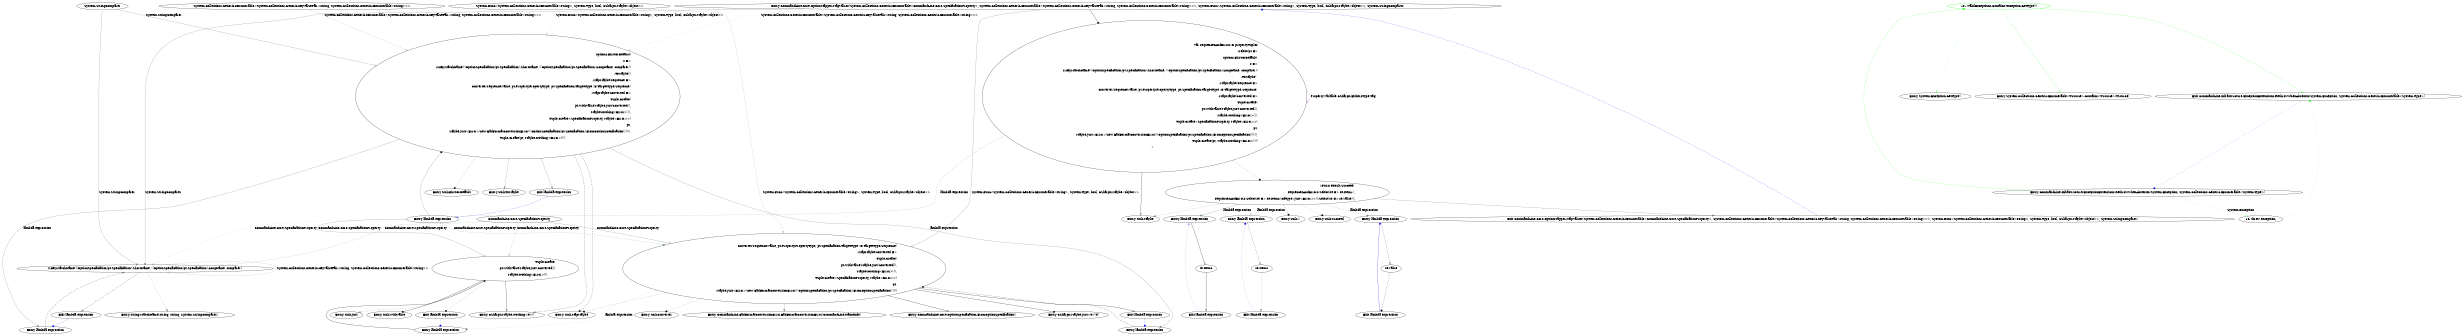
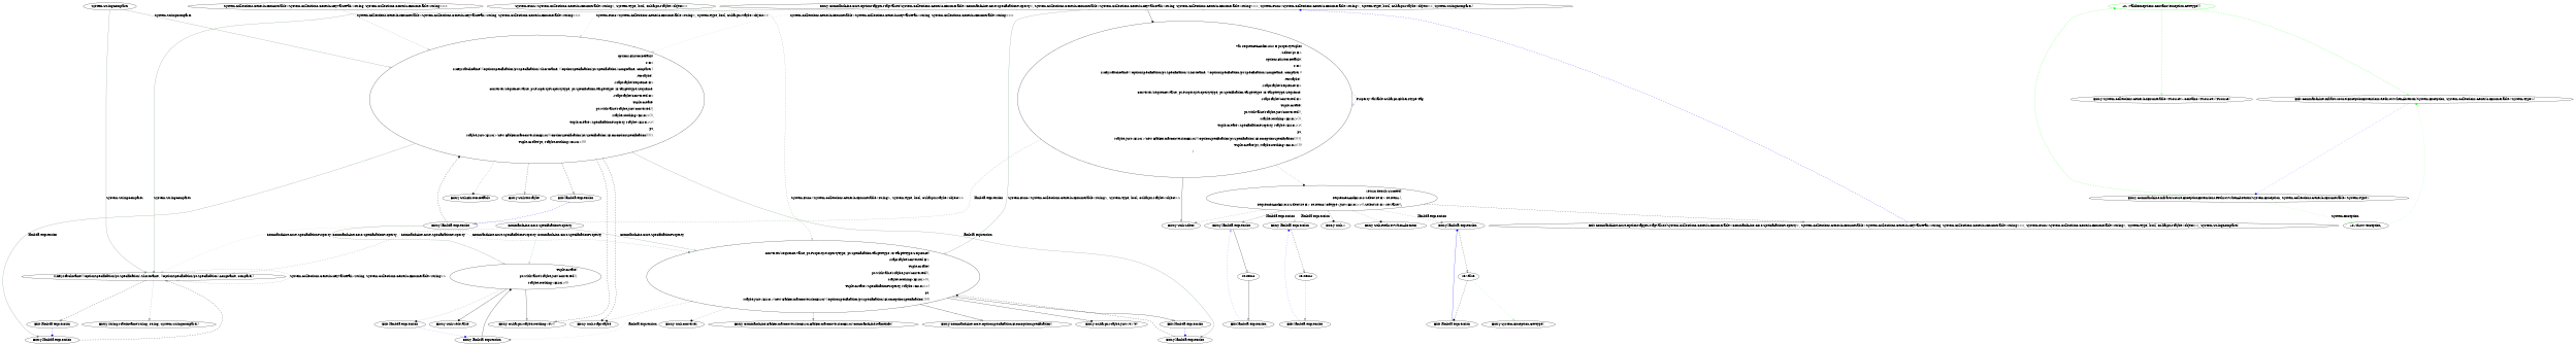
  digraph {
    node [cluster="lambda expression"]
    edge [arrowhead=onormal style=dashed]
    n1 [label="System.Collections.Generic.IEnumerable<System.Collections.Generic.KeyValuePair<string, System.Collections.Generic.IEnumerable<string>>>" cluster=""]
    n2 [label="options.FirstOrDefault(\r\n                            s =>\r\n                            s.Key.MatchName(((OptionSpecification)pt.Specification).ShortName, ((OptionSpecification)pt.Specification).LongName, comparer))\r\n                               .ToMaybe()\r\n                               .MapMaybe(sequence =>\r\n                                    converter(sequence.Value, pt.Property.PropertyType, pt.Specification.TargetType != TargetType.Sequence)\r\n                                    .MapMaybe(converted =>\r\n                                            Tuple.Create(\r\n                                                pt.WithValue(Maybe.Just(converted)),\r\n                                                Maybe.Nothing<Error>()),\r\n                                            Tuple.Create<SpecificationProperty, Maybe<Error>>(\r\n                                                pt,\r\n                                                Maybe.Just<Error>(new BadFormatConversionError(((OptionSpecification)pt.Specification).FromOptionSpecification())))),\r\n                                Tuple.Create(pt, Maybe.Nothing<Error>()))" span="22-35"]
    n3 [label="Exit lambda expression" span="21-35"]
    n4 [cluster="Unk.FirstOrDefault" label="Entry Unk.FirstOrDefault"]
    n5 [cluster="Unk.ToMaybe" label="Entry Unk.ToMaybe"]
    n6 [cluster="CSharpx.Maybe.Nothing<T>()" label="Entry CSharpx.Maybe.Nothing<T>()" span="116-116"]
    n7 [cluster="Unk.MapMaybe" label="Entry Unk.MapMaybe"]
    n8 [label="Entry lambda expression" span="23-24"]
    n9 [label="Entry lambda expression" span="26-34"]
    n10 [label="System.Func<System.Collections.Generic.IEnumerable<string>, System.Type, bool, CSharpx.Maybe<object>>" cluster=""]
    n11 [label="converter(sequence.Value, pt.Property.PropertyType, pt.Specification.TargetType != TargetType.Sequence)\r\n                                    .MapMaybe(converted =>\r\n                                            Tuple.Create(\r\n                                                pt.WithValue(Maybe.Just(converted)),\r\n                                                Maybe.Nothing<Error>()),\r\n                                            Tuple.Create<SpecificationProperty, Maybe<Error>>(\r\n                                                pt,\r\n                                                Maybe.Just<Error>(new BadFormatConversionError(((OptionSpecification)pt.Specification).FromOptionSpecification()))))" span="27-34"]
    n12 [label="Exit lambda expression" span="26-34"]
    n13 [cluster="Unk.converter" label="Entry Unk.converter"]
    n14 [cluster="CommandLine.BadFormatConversionError.BadFormatConversionError(CommandLine.NameInfo)" label="Entry CommandLine.BadFormatConversionError.BadFormatConversionError(CommandLine.NameInfo)" span="349-349"]
    n15 [cluster="CommandLine.Core.OptionSpecification.FromOptionSpecification()" label="Entry CommandLine.Core.OptionSpecification.FromOptionSpecification()" span="15-15"]
    n16 [cluster="CSharpx.Maybe.Just<T>(T)" label="Entry CSharpx.Maybe.Just<T>(T)" span="124-124"]
    n17 [label="Entry lambda expression" span="28-31"]
    n18 [label="System.StringComparer" cluster=""]
    n19 [label="s.Key.MatchName(((OptionSpecification)pt.Specification).ShortName, ((OptionSpecification)pt.Specification).LongName, comparer)" span="24-24"]
    n20 [label="Exit lambda expression" span="23-24"]
    n21 [cluster="string.MatchName(string, string, System.StringComparer)" label="Entry string.MatchName(string, string, System.StringComparer)" span="8-8"]
    n22 [label="CommandLine.Core.SpecificationProperty" cluster=""]
    n23 [label="Tuple.Create(\r\n                                                pt.WithValue(Maybe.Just(converted)),\r\n                                                Maybe.Nothing<Error>())" span="29-31"]
    n24 [label="Exit lambda expression" span="28-31"]
-   n25 [cluster="Unk.Just" label="Entry Unk.Just"]
    n26 [cluster="Unk.WithValue" label="Entry Unk.WithValue"]
    n27 [cluster="CommandLine.Core.OptionMapper.MapValues(System.Collections.Generic.IEnumerable<CommandLine.Core.SpecificationProperty>, System.Collections.Generic.IEnumerable<System.Collections.Generic.KeyValuePair<string, System.Collections.Generic.IEnumerable<string>>>, System.Func<System.Collections.Generic.IEnumerable<string>, System.Type, bool, CSharpx.Maybe<object>>, System.StringComparer)" label="Entry CommandLine.Core.OptionMapper.MapValues(System.Collections.Generic.IEnumerable<CommandLine.Core.SpecificationProperty>, System.Collections.Generic.IEnumerable<System.Collections.Generic.KeyValuePair<string, System.Collections.Generic.IEnumerable<string>>>, System.Func<System.Collections.Generic.IEnumerable<string>, System.Type, bool, CSharpx.Maybe<object>>, System.StringComparer)" span="14-14"]
    n28 [cluster="CommandLine.Core.OptionMapper.MapValues(System.Collections.Generic.IEnumerable<CommandLine.Core.SpecificationProperty>, System.Collections.Generic.IEnumerable<System.Collections.Generic.KeyValuePair<string, System.Collections.Generic.IEnumerable<string>>>, System.Func<System.Collections.Generic.IEnumerable<string>, System.Type, bool, CSharpx.Maybe<object>>, System.StringComparer)" label="var sequencesAndErrors = propertyTuples\r\n                .Select(pt =>\r\n                    options.FirstOrDefault(\r\n                            s =>\r\n                            s.Key.MatchName(((OptionSpecification)pt.Specification).ShortName, ((OptionSpecification)pt.Specification).LongName, comparer))\r\n                               .ToMaybe()\r\n                               .MapMaybe(sequence =>\r\n                                    converter(sequence.Value, pt.Property.PropertyType, pt.Specification.TargetType != TargetType.Sequence)\r\n                                    .MapMaybe(converted =>\r\n                                            Tuple.Create(\r\n                                                pt.WithValue(Maybe.Just(converted)),\r\n                                                Maybe.Nothing<Error>()),\r\n                                            Tuple.Create<SpecificationProperty, Maybe<Error>>(\r\n                                                pt,\r\n                                                Maybe.Just<Error>(new BadFormatConversionError(((OptionSpecification)pt.Specification).FromOptionSpecification())))),\r\n                                Tuple.Create(pt, Maybe.Nothing<Error>()))\r\n                )" span="20-36"]
    n29 [cluster="CommandLine.Core.OptionMapper.MapValues(System.Collections.Generic.IEnumerable<CommandLine.Core.SpecificationProperty>, System.Collections.Generic.IEnumerable<System.Collections.Generic.KeyValuePair<string, System.Collections.Generic.IEnumerable<string>>>, System.Func<System.Collections.Generic.IEnumerable<string>, System.Type, bool, CSharpx.Maybe<object>>, System.StringComparer)" label="return Result.Succeed(\r\n                sequencesAndErrors.Select(se => se.Item1),\r\n                sequencesAndErrors.Select(se => se.Item2).OfType<Just<Error>>().Select(se => se.Value));" span="37-39"]
-   n30 [cluster="Unk.Select" label="Entry Unk.Maybe"]
+   n30 [cluster="Unk.Select" label="Entry Unk.Select"]
    n31 [label="Entry lambda expression" span="21-35"]
    n32 [cluster="CommandLine.Core.OptionMapper.MapValues(System.Collections.Generic.IEnumerable<CommandLine.Core.SpecificationProperty>, System.Collections.Generic.IEnumerable<System.Collections.Generic.KeyValuePair<string, System.Collections.Generic.IEnumerable<string>>>, System.Func<System.Collections.Generic.IEnumerable<string>, System.Type, bool, CSharpx.Maybe<object>>, System.StringComparer)" label="Exit CommandLine.Core.OptionMapper.MapValues(System.Collections.Generic.IEnumerable<CommandLine.Core.SpecificationProperty>, System.Collections.Generic.IEnumerable<System.Collections.Generic.KeyValuePair<string, System.Collections.Generic.IEnumerable<string>>>, System.Func<System.Collections.Generic.IEnumerable<string>, System.Type, bool, CSharpx.Maybe<object>>, System.StringComparer)" span="14-14"]
    n33 [cluster="Unk.>" label="Entry Unk.>"]
-   n34 [cluster="Unk.Succeed" label="Entry Unk.Succeed"]
+   n34 [cluster="Unk.Succeed" label="Entry Unk.RethrowWhenAbsentIn"]
    n35 [label="Entry lambda expression" span="38-38"]
    n36 [label="Entry lambda expression" span="39-39"]
    n37 [label="Entry lambda expression" span="39-39"]
    n38 [label="se.Item8" span="38-38"]
    n39 [label="se.Item2" span="39-39"]
    n40 [label="se.Value" span="39-39"]
    n41 [label="Exit lambda expression" span="38-38"]
    n42 [label="Exit lambda expression" span="39-39"]
    n43 [label="Exit lambda expression" span="39-39"]
    n44 [cluster="System.Exception.GetType()" file="ExceptionExtensions.cs" label="Entry System.Exception.GetType()" span="0-0"]
    n45 [cluster="System.Collections.Generic.IEnumerable<TSource>.Contains<TSource>(TSource)" file="ExceptionExtensions.cs" label="Entry System.Collections.Generic.IEnumerable<TSource>.Contains<TSource>(TSource)" span="0-0"]
    n46 [cluster="CommandLine.Infrastructure.ExceptionExtensions.RethrowWhenAbsentIn(System.Exception, System.Collections.Generic.IEnumerable<System.Type>)" file="ExceptionExtensions.cs" label="Entry CommandLine.Infrastructure.ExceptionExtensions.RethrowWhenAbsentIn(System.Exception, System.Collections.Generic.IEnumerable<System.Type>)" span="11-11"]
    n47 [cluster="CommandLine.Infrastructure.ExceptionExtensions.RethrowWhenAbsentIn(System.Exception, System.Collections.Generic.IEnumerable<System.Type>)" color=green community=0 file="ExceptionExtensions.cs" label="10: !validExceptions.Contains(exception.GetType())" span="13-13"]
    n48 [cluster="CommandLine.Infrastructure.ExceptionExtensions.RethrowWhenAbsentIn(System.Exception, System.Collections.Generic.IEnumerable<System.Type>)" color=black community=0 file="ExceptionExtensions.cs" label="10: throw exception;" span="15-15"]
    n49 [cluster="CommandLine.Infrastructure.ExceptionExtensions.RethrowWhenAbsentIn(System.Exception, System.Collections.Generic.IEnumerable<System.Type>)" file="ExceptionExtensions.cs" label="Exit CommandLine.Infrastructure.ExceptionExtensions.RethrowWhenAbsentIn(System.Exception, System.Collections.Generic.IEnumerable<System.Type>)" span="11-11"]
    n1 -> n2 [color=darkseagreen4 label="System.Collections.Generic.IEnumerable<System.Collections.Generic.KeyValuePair<string, System.Collections.Generic.IEnumerable<string>>>"]
    n2 -> n3
    n2 -> n4 [arrowhead=dot style=dotted]
    n2 -> n5
    n2 -> n6
    n2 -> n7 [arrowhead=dot]
    n2 -> n8 [arrowhead=dot color=darkseagreen4 label="lambda expression" style=solid]
    n2 -> n9 [arrowhead=dot color=darkseagreen4 label="lambda expression" style=solid]
    n3 -> n31 [color=blue]
    n8 -> n19
    n9 -> n11 [arrowhead=dot]
    n10 -> n2 [color=darkseagreen4 label="System.Func<System.Collections.Generic.IEnumerable<string>, System.Type, bool, CSharpx.Maybe<object>>" style=dotted]
    n10 -> n11 [color=darkseagreen4 label="System.Func<System.Collections.Generic.IEnumerable<string>, System.Type, bool, CSharpx.Maybe<object>>"]
    n11 -> n7 [arrowhead=dot style=dotted]
    n11 -> n12 [style=solid]
    n11 -> n13 [arrowhead=dot style=dotted]
    n11 -> n14
    n11 -> n15 [style=solid]
    n11 -> n16 [arrowhead=dot style=solid]
    n11 -> n17 [arrowhead=dot color=darkseagreen4 label="lambda expression" style=dotted]
    n12 -> n9 [arrowhead=dot color=blue]
    n17 -> n23 [arrowhead=dot style=solid]
    n18 -> n2 [color=darkseagreen4 label="System.StringComparer" style=solid]
    n18 -> n19 [arrowhead=dot color=darkseagreen4 label="System.StringComparer" style=solid]
    n19 -> n19 [color=darkseagreen4 label="System.Collections.Generic.KeyValuePair<string, System.Collections.Generic.IEnumerable<string>>"]
    n19 -> n20
    n19 -> n21 [style=dotted]
    n20 -> n8 [arrowhead=dot color=blue]
    n22 -> n11 [color=darkseagreen4 label="CommandLine.Core.SpecificationProperty" style=solid]
    n22 -> n19 [color=darkseagreen4 label="CommandLine.Core.SpecificationProperty"]
    n22 -> n23 [color=darkseagreen4 label="CommandLine.Core.SpecificationProperty"]
    n23 -> n6 [style=solid]
    n23 -> n24 [arrowhead=dot style=dotted]
-   n23 -> n25 [style=dotted]
    n23 -> n26 [arrowhead=dot style=solid]
    n24 -> n17 [arrowhead=dot color=blue style=dotted]
    n27 -> n2 [color=darkseagreen4 label="System.Collections.Generic.IEnumerable<System.Collections.Generic.KeyValuePair<string, System.Collections.Generic.IEnumerable<string>>>" style=dotted]
    n27 -> n11 [color=darkseagreen4 label="System.Func<System.Collections.Generic.IEnumerable<string>, System.Type, bool, CSharpx.Maybe<object>>" style=solid]
    n27 -> n19 [arrowhead=dot color=darkseagreen4 label="System.StringComparer" style=solid]
    n27 -> n28 [arrowhead=dot style=solid]
    n28 -> n28 [color=darkorchid label="Property variable CSharpx.Either2Type Tag"]
    n28 -> n29 [arrowhead=dot style=dotted]
    n28 -> n30 [style=solid]
    n28 -> n31 [color=darkseagreen4 label="lambda expression"]
    n29 -> n30 [style=dotted]
    n29 -> n32
    n29 -> n33 [arrowhead=dot]
    n29 -> n34 [arrowhead=dot style=dotted]
    n29 -> n35 [arrowhead=dot color=darkseagreen4 label="lambda expression" style=solid]
    n29 -> n36 [color=darkseagreen4 label="lambda expression" style=dotted]
    n29 -> n37 [arrowhead=dot color=darkseagreen4 label="lambda expression"]
    n31 -> n2 [arrowhead=dot]
    n31 -> n11 [arrowhead=dot color=darkseagreen4 label="CommandLine.Core.SpecificationProperty"]
    n31 -> n19 [color=darkseagreen4 label="CommandLine.Core.SpecificationProperty" style=dotted]
    n31 -> n23 [color=darkseagreen4 label="CommandLine.Core.SpecificationProperty" style=solid]
    n32 -> n27 [arrowhead=dot color=blue]
    n35 -> n38 [style=solid]
    n36 -> n39
    n37 -> n40
    n38 -> n41 [style=solid]
    n39 -> n42 [style=dotted]
    n40 -> n43 [arrowhead=dot]
    n41 -> n35 [color=blue style=dotted]
    n42 -> n36 [arrowhead=dot color=blue style=dotted]
    n43 -> n37 [arrowhead=dot color=blue style=solid]
    n46 -> n47 [arrowhead=dot color=green]
    n46 -> n48 [color=green label="System.Exception" style=dotted]
-   n47 -> n44 [color=green style=dotted]
+   n40 -> n44 [color=green style=dotted]
    n47 -> n45 [color=green]
    n47 -> n49 [color=green]
    n48 -> n49 [arrowhead=dot color=green style=dotted]
    n49 -> n46 [arrowhead=dot color=blue style=dotted]
  }
